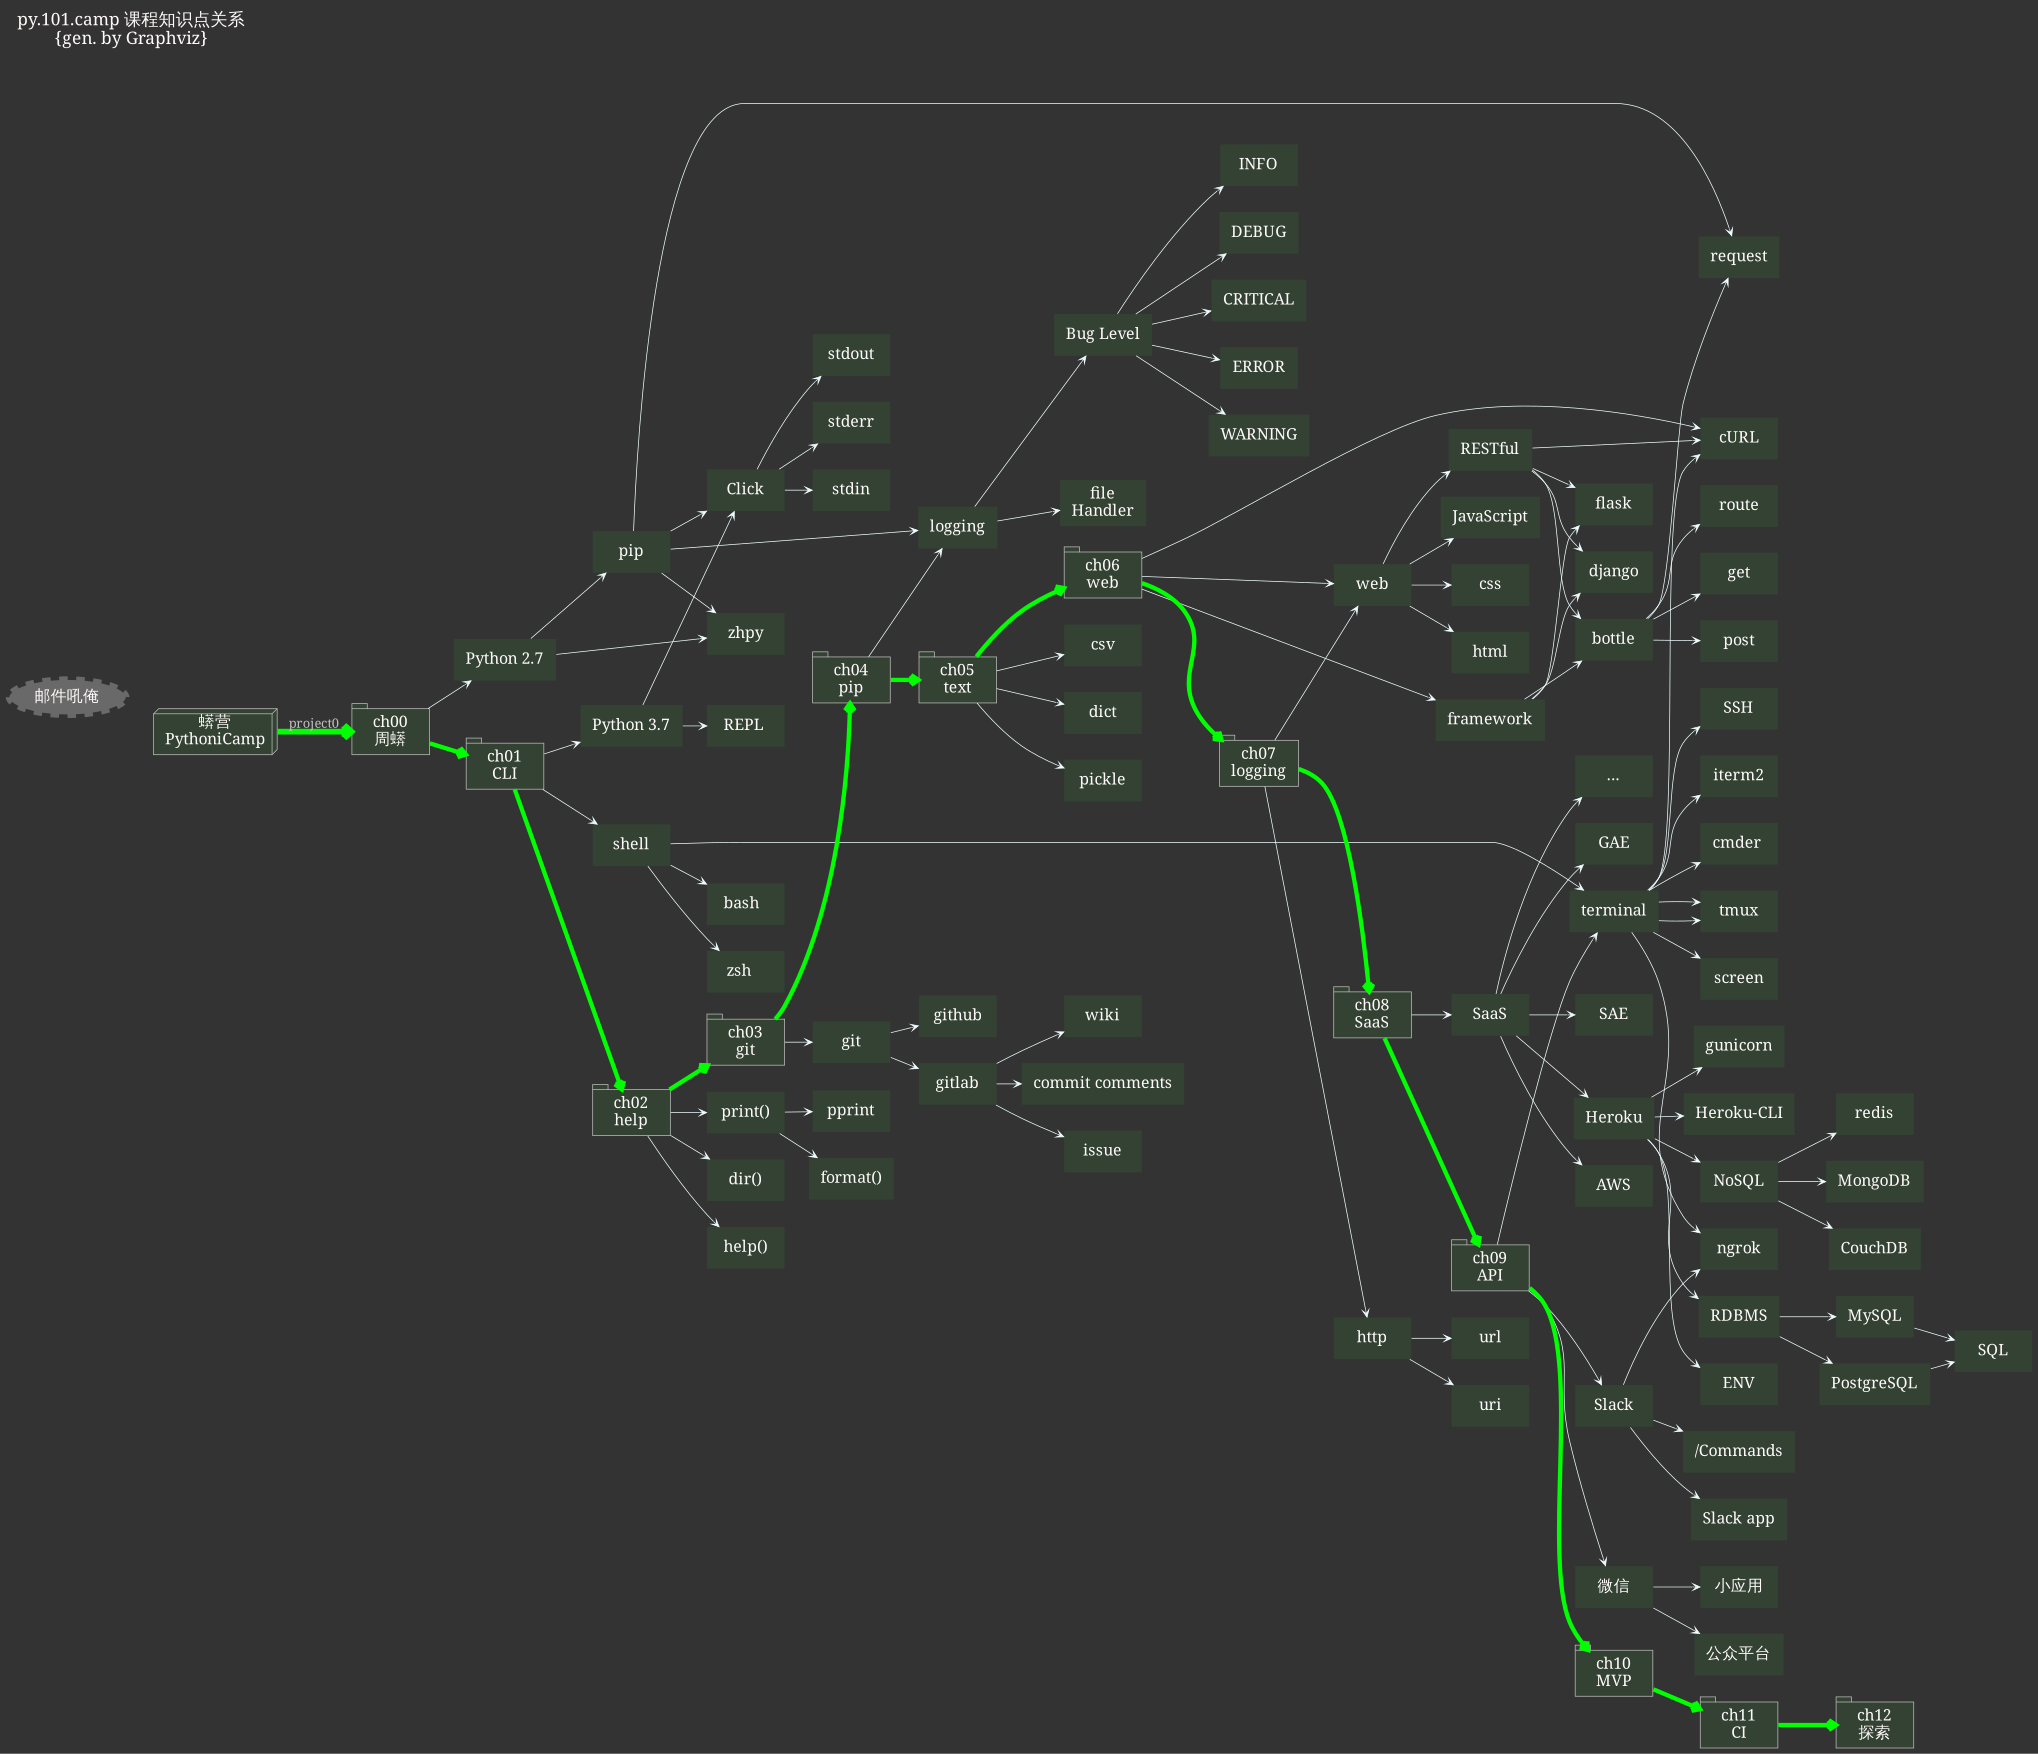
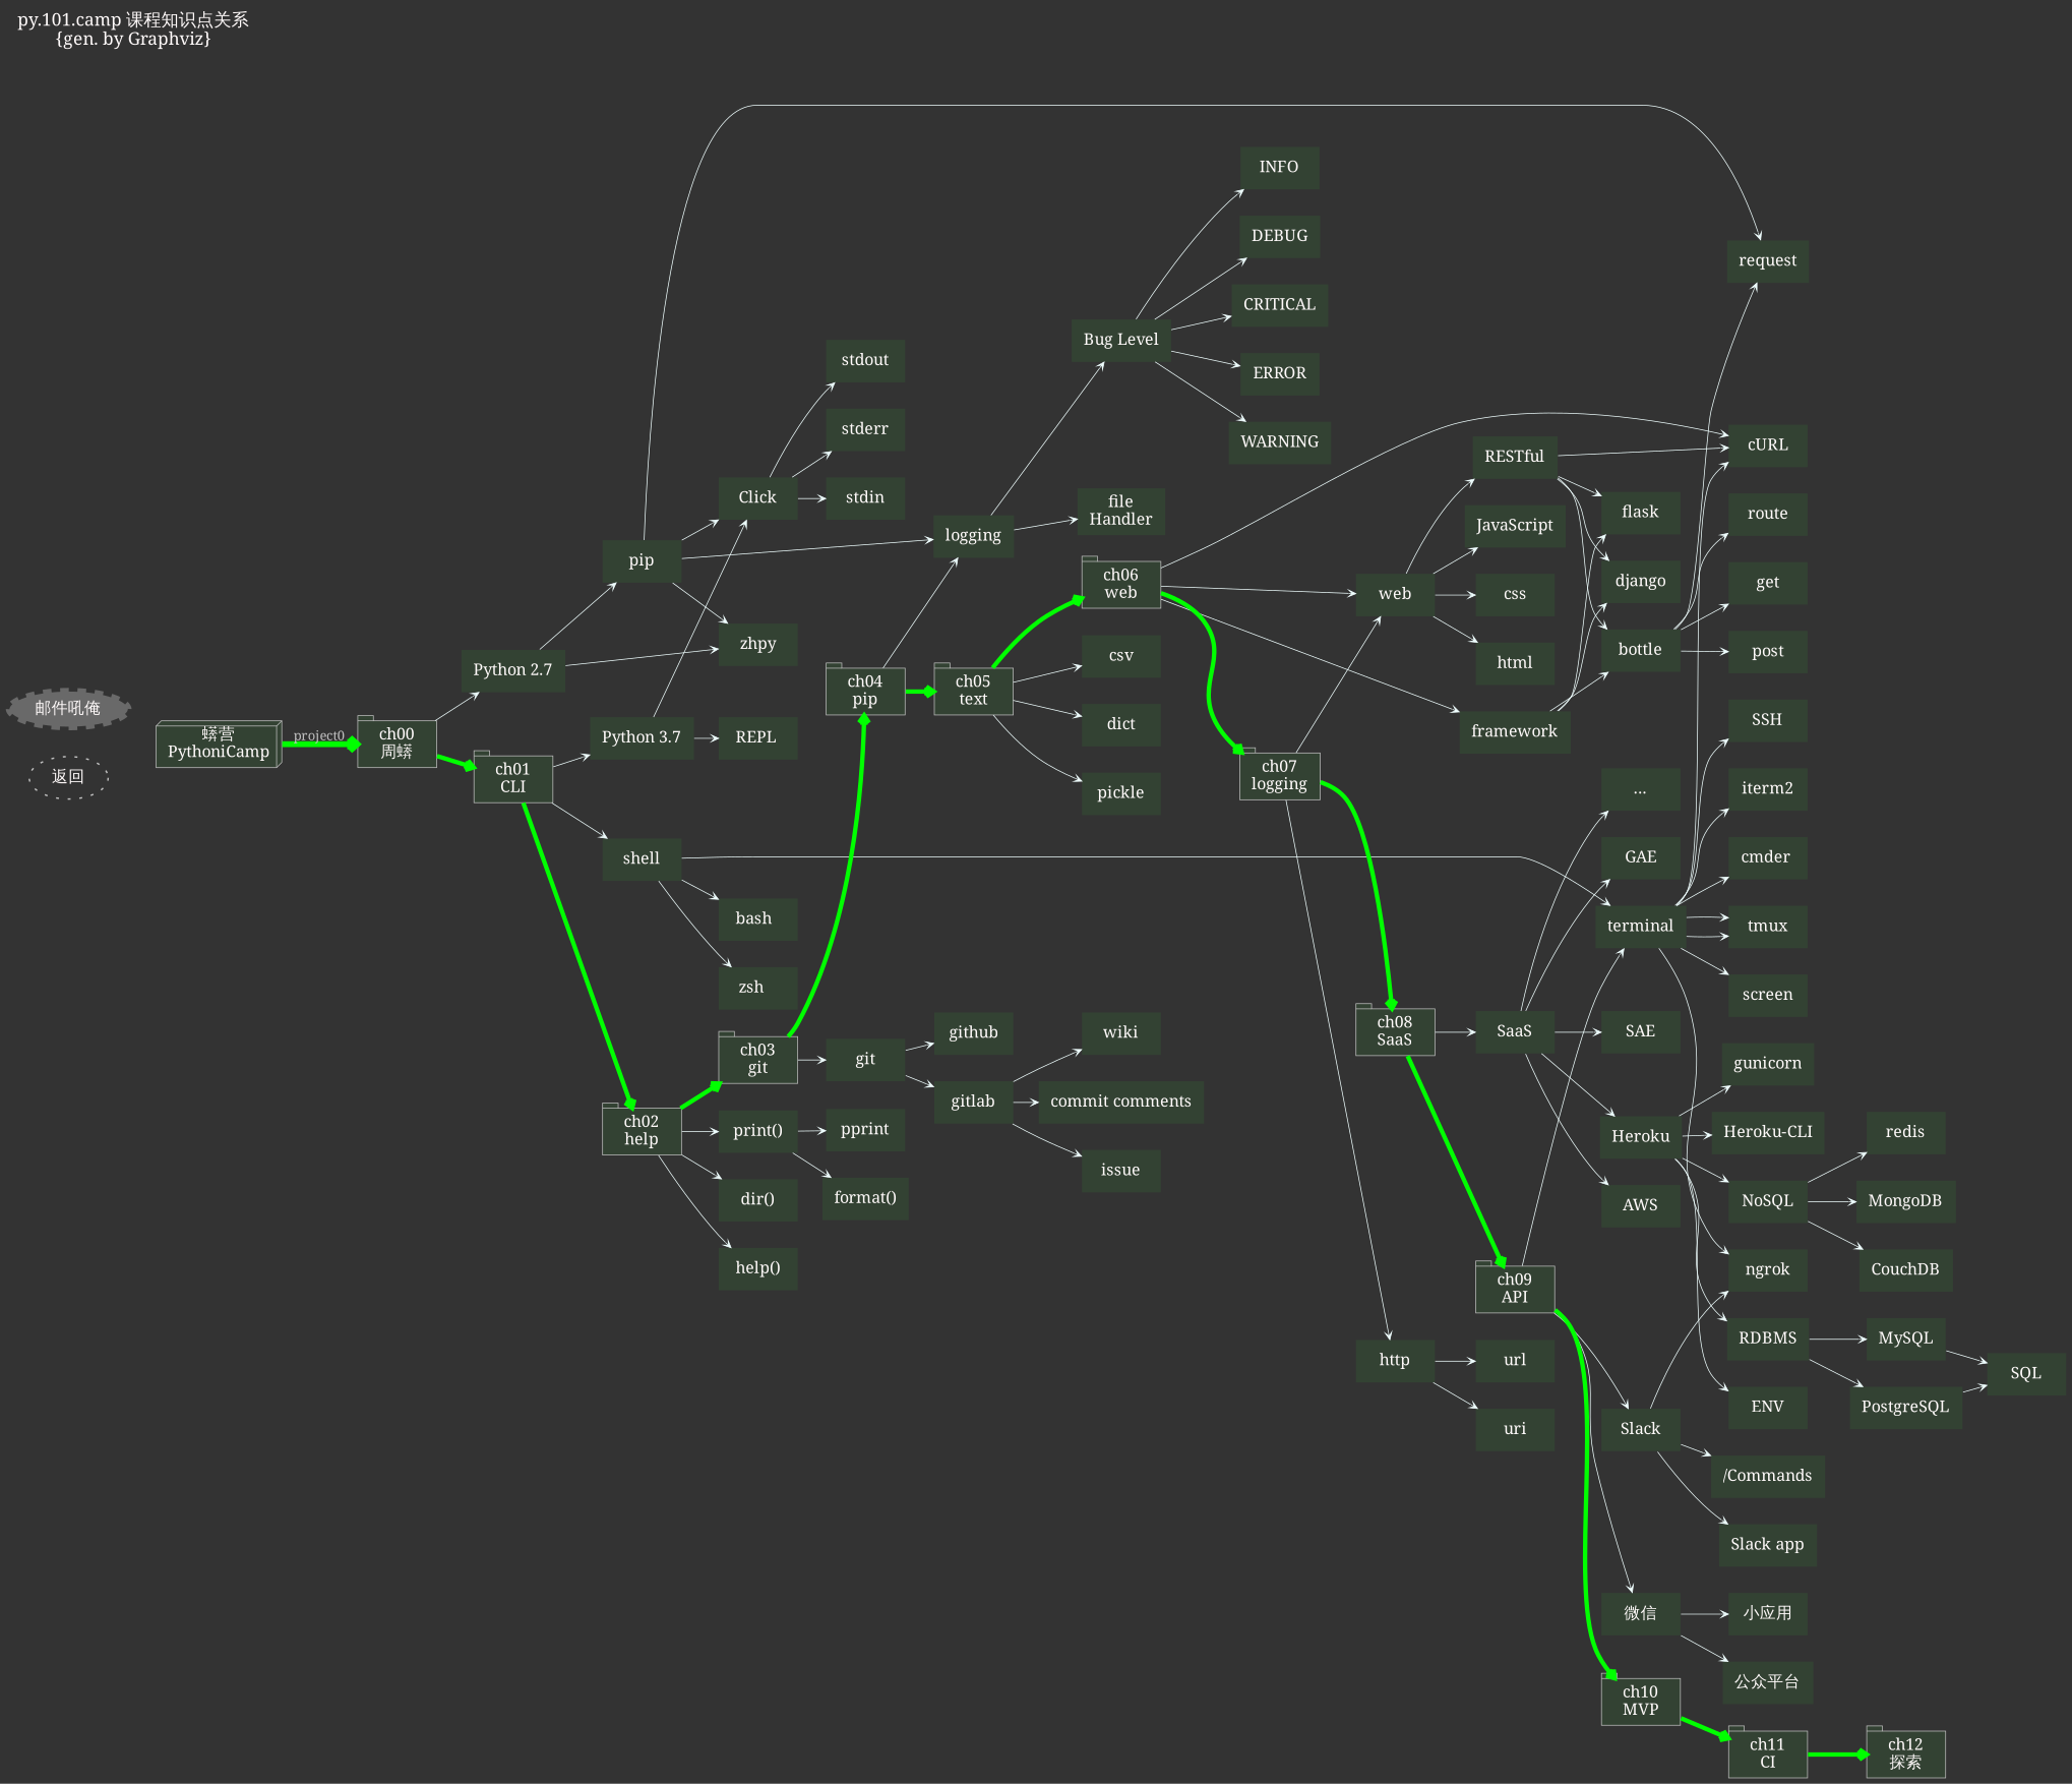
  digraph {
    bgcolor="#333333"
    fontcolor=snow
    fontsize=12.0
    label="py.101.camp 课程知识点关系\n{gen. by Graphviz}"
    labeljust=l
    labelloc=t
    rankdir=LR
    ranksep=0.1
    fontname="Noto Serif"
    node [color=gray fillcolor="#334233" fontcolor=snow fontsize=11.0 shape=plaintext style="filled,setlinewidth(0.5)" fontname="Noto Serif"]
    edge [arrowhead=vee arrowsize=0.5 arrowtail=none color=azure fontcolor=gray fontsize=9.0 style="setlinewidth(0.5)" fontname="Noto Serif"]
    n1 [height=0.4 label="蠎营\nPythoniCamp" shape=box3d]
    n2 [height=0.4 label="ch00\n周蠎" shape=tab]
    n3 [height=0.4 label="Python 2.7"]
    n4 [height=0.4 label="ch01\nCLI" shape=tab]
    n5 [height=0.4 label=zhpy]
    n6 [height=0.4 label=pip]
    n7 [height=0.4 label=Click]
    n8 [height=0.4 label=logging]
    n9 [height=0.4 label=request]
    n10 [height=0.4 label=shell]
    n11 [height=0.4 label="Python 3.7"]
    n12 [height=0.4 label="ch02\nhelp" shape=tab]
    n13 [height=0.4 label="bash  "]
    n14 [height=0.4 label="zsh   "]
    n15 [height=0.4 label=terminal]
    n16 [height=0.4 label=iterm2]
    n17 [height=0.4 label="cmder "]
    n18 [height=0.4 label="REPL "]
    n19 [height=0.4 label=stdin]
    n20 [height=0.4 label=stdout]
    n21 [height=0.4 label=stderr]
    n22 [height=0.4 label=cURL]
    n23 [height=0.4 label=ngrok]
    n24 [height=0.4 label=tmux]
    n25 [height=0.4 label=screen]
    SSH [height=0.4]
    n27 [height=0.4 label="print()"]
    n28 [height=0.4 label="dir()"]
    n29 [height=0.4 label="help()"]
    n30 [height=0.4 label="ch03\ngit" shape=tab]
    n31 [height=0.4 label=pprint]
    n32 [height=0.4 label="format()"]
    n33 [height=0.4 label=git]
    n34 [height=0.4 label="ch04\npip" shape=tab]
    n35 [height=0.4 label=github]
    n36 [height=0.4 label=gitlab]
    n37 [height=0.4 label=issue]
    n38 [height=0.4 label=wiki]
    n39 [height=0.4 label="commit comments"]
    n40 [height=0.4 label="ch05\ntext" shape=tab]
    n41 [height=0.4 label="file\nHandler"]
    n42 [height=0.4 label="Bug Level"]
    n43 [height=0.4 label=CRITICAL]
    n44 [height=0.4 label=ERROR]
    n45 [height=0.4 label=WARNING]
    n46 [height=0.4 label=INFO]
    n47 [height=0.4 label=DEBUG]
    n48 [height=0.4 label=csv]
    n49 [height=0.4 label=dict]
    n50 [height=0.4 label=pickle]
    n51 [height=0.4 label="ch06\nweb" shape=tab]
    n52 [height=0.4 label=web]
    n53 [height=0.4 label=framework]
    n54 [height=0.4 label="ch07\nlogging" shape=tab]
    n55 [height=0.4 label=css]
    n56 [height=0.4 label=html]
    n57 [height=0.4 label=JavaScript]
    n58 [height=0.4 label=RESTful]
    n59 [height=0.4 label=bottle]
    n60 [height=0.4 label=flask]
    n61 [height=0.4 label=django]
    n62 [height=0.4 label=route]
    n63 [height=0.4 label=get]
    n64 [height=0.4 label=post]
    n65 [height=0.4 label=http]
    n66 [height=0.4 label="ch08\nSaaS" shape=tab]
    n67 [height=0.4 label=url]
    n68 [height=0.4 label=uri]
    n69 [height=0.4 label=SaaS]
    n70 [height=0.4 label="ch09\nAPI" shape=tab]
    n71 [height=0.4 label=SAE]
    n72 [height=0.4 label=AWS]
    n73 [height=0.4 label="..."]
    n74 [height=0.4 label=Heroku]
    GAE [height=0.4]
    n76 [height=0.4 label="Heroku-CLI"]
    n77 [height=0.4 label=NoSQL]
    n78 [height=0.4 label=RDBMS]
    n79 [height=0.4 label=ENV]
    n80 [height=0.4 label=gunicorn]
    n81 [height=0.4 label=redis]
    n82 [height=0.4 label=MongoDB]
    n83 [height=0.4 label=CouchDB]
    n84 [height=0.4 label=MySQL]
    n85 [height=0.4 label=PostgreSQL]
    n86 [height=0.4 label=SQL]
    n87 [height=0.4 label="微信"]
    n88 [height=0.4 label=Slack]
    n89 [height=0.4 label="ch10\nMVP" shape=tab]
    n90 [height=0.4 label="小应用"]
    n91 [height=0.4 label="公众平台"]
    n92 [height=0.4 label="Slack app"]
    n93 [height=0.4 label="/Commands"]
    n94 [height=0.4 label="ch11\nCI" shape=tab]
    n95 [height=0.4 label="ch12\n探索" shape=tab]
    n96 [color="#333333" fillcolor=dimgray height=0.4 label="邮件吼俺" shape=ellipse style="filled,dashed,setlinewidth(5)"]
+   n97 [height=0.4 label="返回\n" shape=ellipse style=dotted]
    n1 -> n2 [color=green label=project0 style="setlinewidth(4)"]
    n2 -> n3
    n2 -> n4 [color=green style="setlinewidth(3)"]
    n3 -> n5
    n3 -> n6
    n4 -> n10
    n4 -> n11
    n4 -> n12 [color=green style="setlinewidth(3)"]
    n6 -> n5
    n6 -> n7
    n6 -> n8
    n6 -> n9
    n7 -> n19
    n7 -> n20
    n7 -> n21
    n8 -> n41
    n8 -> n42
    n10 -> n13
    n10 -> n14
    n10 -> n15
    n11 -> n7
    n11 -> n18
    n12 -> n27
    n12 -> n28
    n12 -> n29
    n12 -> n30 [color=green style="setlinewidth(3)"]
    n15 -> n16
    n15 -> n17
    n15 -> n22
    n15 -> n23
    n15 -> n24
    n15 -> n24
    n15 -> n25
    n15 -> SSH
    n27 -> n31
    n27 -> n32
    n30 -> n33
    n30 -> n34 [color=green style="setlinewidth(3)"]
    n33 -> n35
    n33 -> n36
    n34 -> n8
    n34 -> n40 [color=green style="setlinewidth(3)"]
    n36 -> n37
    n36 -> n38
    n36 -> n39
    n40 -> n48
    n40 -> n49
    n40 -> n50
    n40 -> n51 [color=green style="setlinewidth(3)"]
    n42 -> n43
    n42 -> n44
    n42 -> n45
    n42 -> n46
    n42 -> n47
    n51 -> n22
    n51 -> n52
    n51 -> n53
    n51 -> n54 [color=green style="setlinewidth(3)"]
    n52 -> n55
    n52 -> n56
    n52 -> n57
    n52 -> n58
    n53 -> n59
    n53 -> n60
    n53 -> n61
    n54 -> n52
    n54 -> n65
    n54 -> n66 [color=green style="setlinewidth(3)"]
    n58 -> n22
    n58 -> n59
    n58 -> n60
    n58 -> n61
    n59 -> n9
    n59 -> n62
    n59 -> n63
    n59 -> n64
    n65 -> n67
    n65 -> n68
    n66 -> n69
    n66 -> n70 [color=green style="setlinewidth(3)"]
    n69 -> n71
    n69 -> n72
    n69 -> n73
    n69 -> n74
    n69 -> GAE
    n70 -> n15
    n70 -> n87
    n70 -> n88
    n70 -> n89 [color=green style="setlinewidth(3)"]
    n74 -> n76
    n74 -> n77
    n74 -> n78
    n74 -> n79
    n74 -> n80
    n77 -> n81
    n77 -> n82
    n77 -> n83
    n78 -> n84
    n78 -> n85
    n84 -> n86
    n85 -> n86
    n87 -> n90
    n87 -> n91
    n88 -> n23
    n88 -> n92
    n88 -> n93
    n89 -> n94 [color=green style="setlinewidth(3)"]
    n94 -> n95 [color=green style="setlinewidth(3)"]
    n96 -> n1 [style=invis]
+   n97 -> n1 [style=invis]
  }
